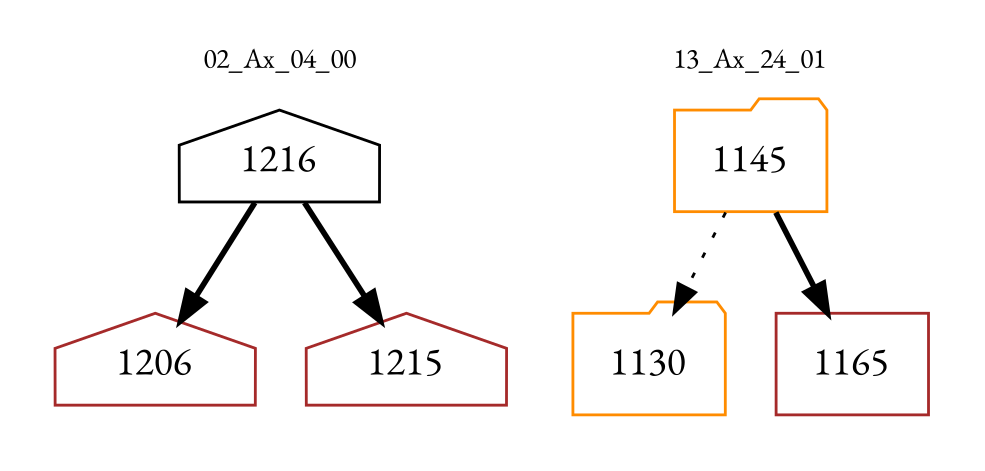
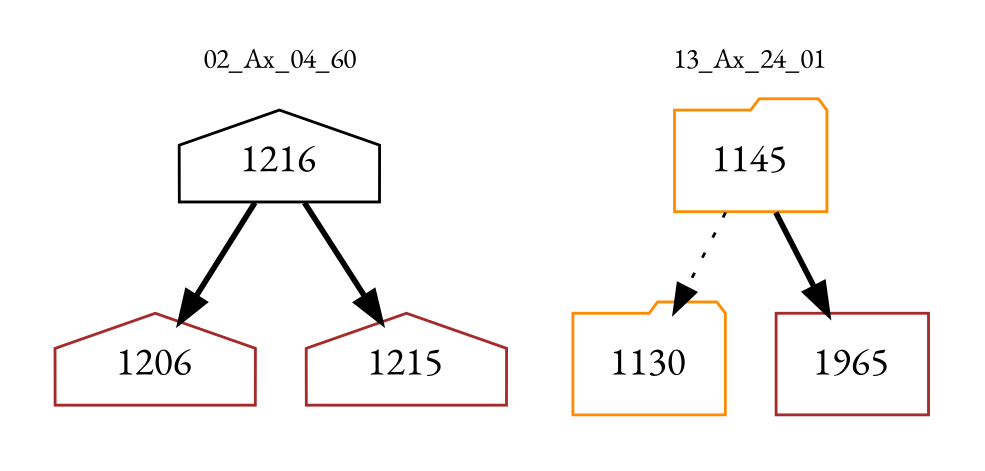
  digraph {
    fontname="EB Garamond"
    node [color=brown fontname="EB Garamond" shape=house]
    edge [color=black fontname="EB Garamond" style=bold]
    n1 [color=black label=1216]
    n2 [label=1206]
    n3 [label=1215]
    n4 [color=darkorange label=1145 shape=folder]
    n5 [color=darkorange label=1130 shape=folder]
-   n6 [label=1165 shape=box]
+   n6 [label=1965 shape=box]
    subgraph cluster_1 {
      color=white
      fontsize=10
-     label="02_Ax_04_00"
+     label="02_Ax_04_60"
      n1
      n2
      n3
    }
    subgraph cluster_2 {
      color=white
      fontsize=10
      label="13_Ax_24_01"
      n4
      n5
      n6
    }
    n1 -> n2
    n1 -> n3
    n4 -> n5 [style=dotted]
    n4 -> n6
  }
